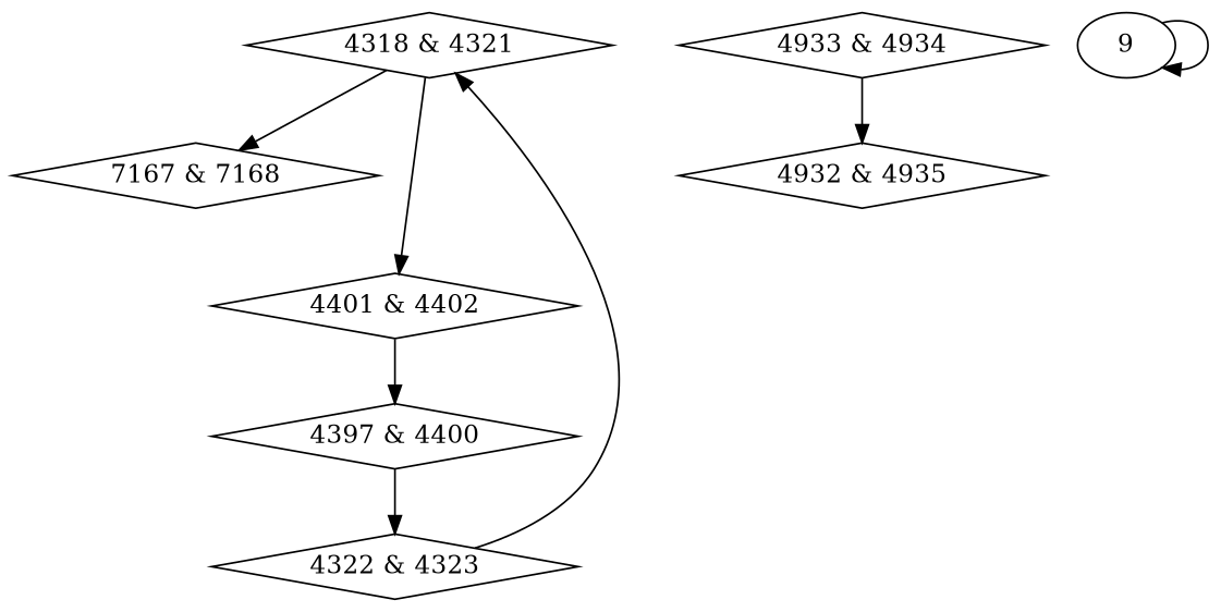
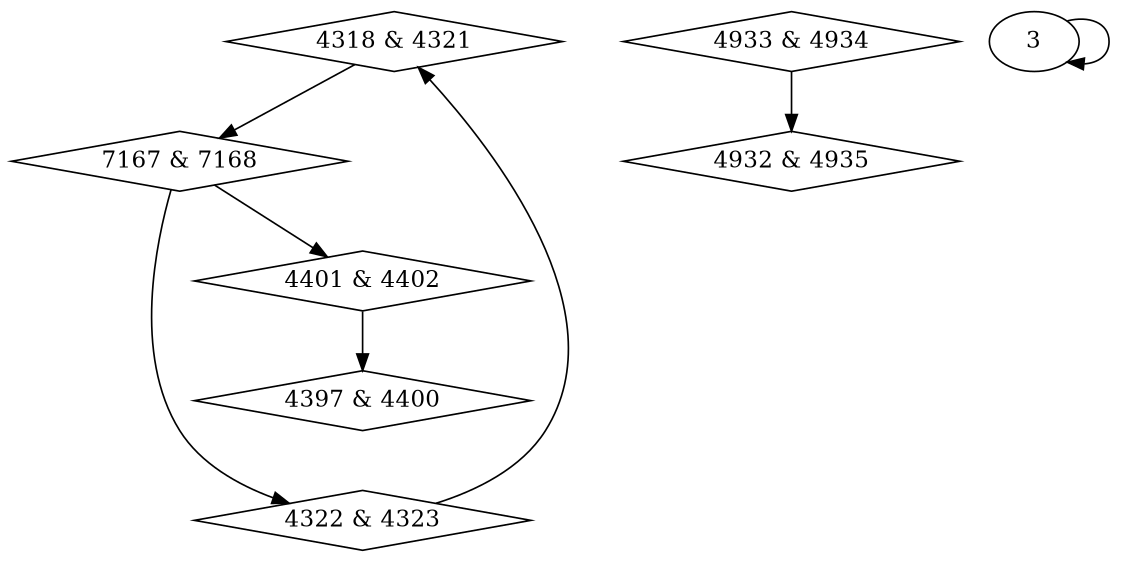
  digraph {
    fontname="DejaVu Serif"
    node [fontname="DejaVu Serif" shape=diamond]
    edge [fontname="DejaVu Serif"]
    n1 [label="4318 & 4321"]
    n2 [label="7167 & 7168"]
    n3 [label="4322 & 4323"]
    n4 [label="4397 & 4400"]
    n5 [label="4401 & 4402"]
    n6 [label="4933 & 4934"]
    n7 [label="4932 & 4935"]
-   9 [shape=""]
+   9 [label=3 shape=""]
    n1 -> n2
-   n4 -> n3
-   n1 -> n5
+   n2 -> n3
+   n2 -> n5
    n3 -> n1
    n5 -> n4
    n6 -> n7
    9 -> 9
  }
